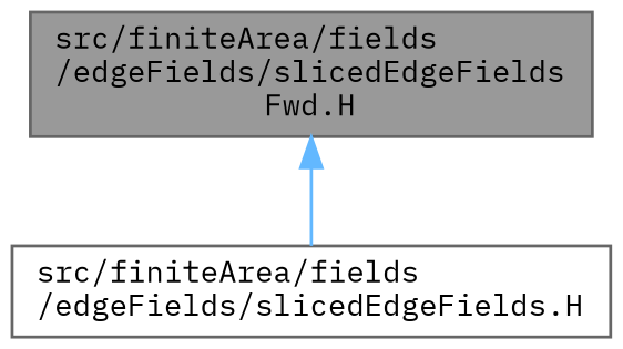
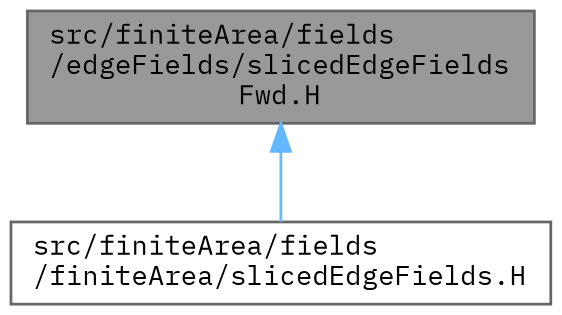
  digraph {
    fontname="IBM Plex Mono"
    node [fontname="IBM Plex Mono" fontsize=10 shape=box style=filled]
    n1 [color=gray40 fillcolor=grey60 fontcolor=black height=0.2 label="src/finiteArea/fields\l/edgeFields/slicedEdgeFields\lFwd.H" width=0.4]
-   n2 [color=grey40 fillcolor=white height=0.2 label="src/finiteArea/fields\l/edgeFields/slicedEdgeFields.H" width=0.4]
+   n2 [color=grey40 fillcolor=white height=0.2 label="src/finiteArea/fields\l/finiteArea/slicedEdgeFields.H" width=0.4]
    n1 -> n2 [color=steelblue1 dir=back fontname="IBM Plex Mono" fontsize=10 labelfontname=Helvetica labelfontsize=10 style=solid]
  }
